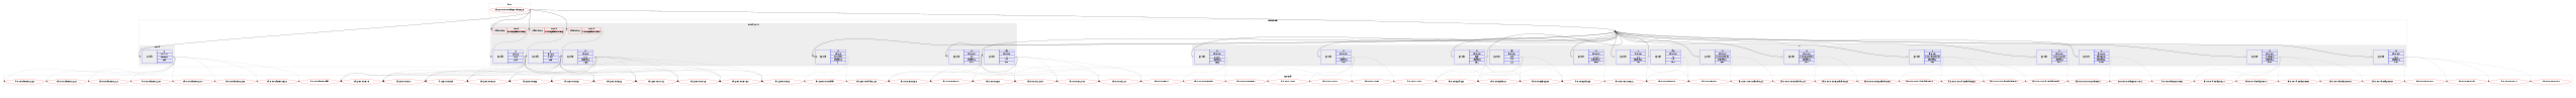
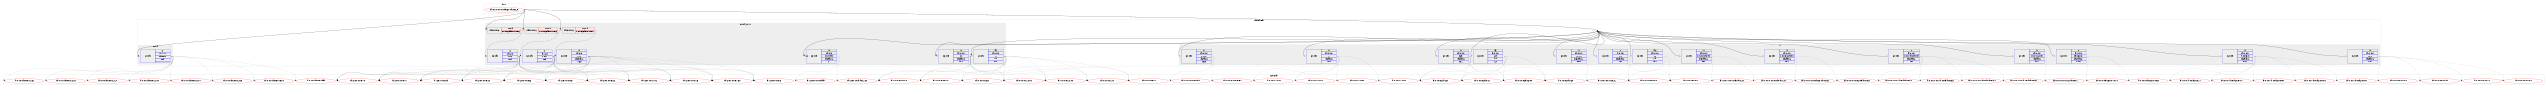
  digraph {
    compound=true
    concentrate=true
    fontname=Helvetica
    fontsize=10
    newrank=true
    rankdir=TB
    ranksep=1.5
    node [color=red fontname=Helvetica fontsize=10]
    edge [arrowhead=vee headport=w style=dotted tailport=e weight=100]
    n1 [label="dev-python/python-openstackclient-3.14.3" width=4]
    n2 [color=blue label=<<TABLE BORDER="0" CELLBORDER="1" CELLSPACING="0" CELLPADDING="4" WIDTH="220"><TR><TD ROWSPAN="6" CELLPADDING="30">pack_dep</TD></TR><TR><TD WIDTH="110">no</TD></TR><TR><TD>dev-python</TD></TR><TR><TD>setuptools</TD></TR><TR><TD>none</TD></TR><TR><TD></TD></TR></TABLE>> shape=none]
    n3 [color=blue label=<<TABLE BORDER="0" CELLBORDER="1" CELLSPACING="0" CELLPADDING="4" WIDTH="220"><TR><TD ROWSPAN="6" CELLPADDING="30">pack_dep</TD></TR><TR><TD WIDTH="110">no</TD></TR><TR><TD>dev-lang</TD></TR><TR><TD>python</TD></TR><TR><TD>greaterequal</TD></TR><TR><TD>2.7.5-r2</TD></TR></TABLE>> shape=none]
    n4 [label=<<TABLE BORDER="0" CELLBORDER="1" CELLSPACING="0" CELLPADDING="4"><TR><TD ROWSPAN="3" CELLPADDING="10">use_conditional</TD></TR><TR><TD>positive</TD></TR><TR><TD>python_targets_python2_7</TD></TR></TABLE>> shape=none]
    n5 [color=blue label=<<TABLE BORDER="0" CELLBORDER="1" CELLSPACING="0" CELLPADDING="4" WIDTH="220"><TR><TD ROWSPAN="6" CELLPADDING="30">pack_dep</TD></TR><TR><TD WIDTH="110">no</TD></TR><TR><TD>dev-lang</TD></TR><TR><TD>python</TD></TR><TR><TD>none</TD></TR><TR><TD></TD></TR></TABLE>> shape=none]
    n6 [label=<<TABLE BORDER="0" CELLBORDER="1" CELLSPACING="0" CELLPADDING="4"><TR><TD ROWSPAN="3" CELLPADDING="10">use_conditional</TD></TR><TR><TD>positive</TD></TR><TR><TD>python_targets_python3_5</TD></TR></TABLE>> shape=none]
    n7 [color=blue label=<<TABLE BORDER="0" CELLBORDER="1" CELLSPACING="0" CELLPADDING="4" WIDTH="220"><TR><TD ROWSPAN="6" CELLPADDING="30">pack_dep</TD></TR><TR><TD WIDTH="110">no</TD></TR><TR><TD>dev-lang</TD></TR><TR><TD>python</TD></TR><TR><TD>none</TD></TR><TR><TD></TD></TR></TABLE>> shape=none]
    n8 [label=<<TABLE BORDER="0" CELLBORDER="1" CELLSPACING="0" CELLPADDING="4"><TR><TD ROWSPAN="3" CELLPADDING="10">use_conditional</TD></TR><TR><TD>positive</TD></TR><TR><TD>python_targets_python3_6</TD></TR></TABLE>> shape=none]
    n9 [color=blue label=<<TABLE BORDER="0" CELLBORDER="1" CELLSPACING="0" CELLPADDING="4" WIDTH="220"><TR><TD ROWSPAN="6" CELLPADDING="30">pack_dep</TD></TR><TR><TD WIDTH="110">no</TD></TR><TR><TD>dev-lang</TD></TR><TR><TD>python-exec</TD></TR><TR><TD>greaterequal</TD></TR><TR><TD>2</TD></TR></TABLE>> shape=none]
    n10 [color=blue label=<<TABLE BORDER="0" CELLBORDER="1" CELLSPACING="0" CELLPADDING="4" WIDTH="220"><TR><TD ROWSPAN="6" CELLPADDING="30">pack_dep</TD></TR><TR><TD WIDTH="110">no</TD></TR><TR><TD>dev-python</TD></TR><TR><TD>pbr</TD></TR><TR><TD>greaterequal</TD></TR><TR><TD>2.0.0</TD></TR></TABLE>> shape=none]
    n11 [color=blue label=<<TABLE BORDER="0" CELLBORDER="1" CELLSPACING="0" CELLPADDING="4" WIDTH="220"><TR><TD ROWSPAN="6" CELLPADDING="30">pack_dep</TD></TR><TR><TD WIDTH="110">weak</TD></TR><TR><TD>dev-python</TD></TR><TR><TD>pbr</TD></TR><TR><TD>tilde</TD></TR><TR><TD>2.1.0</TD></TR></TABLE>> shape=none]
    n12 [color=blue label=<<TABLE BORDER="0" CELLBORDER="1" CELLSPACING="0" CELLPADDING="4" WIDTH="220"><TR><TD ROWSPAN="6" CELLPADDING="30">pack_dep</TD></TR><TR><TD WIDTH="110">no</TD></TR><TR><TD>dev-python</TD></TR><TR><TD>openstacksdk</TD></TR><TR><TD>greaterequal</TD></TR><TR><TD>0.9.19</TD></TR></TABLE>> shape=none]
    n13 [color=blue label=<<TABLE BORDER="0" CELLBORDER="1" CELLSPACING="0" CELLPADDING="4" WIDTH="220"><TR><TD ROWSPAN="6" CELLPADDING="30">pack_dep</TD></TR><TR><TD WIDTH="110">no</TD></TR><TR><TD>dev-python</TD></TR><TR><TD>Babel</TD></TR><TR><TD>greaterequal</TD></TR><TR><TD>2.3.4</TD></TR></TABLE>> shape=none]
    n14 [color=blue label=<<TABLE BORDER="0" CELLBORDER="1" CELLSPACING="0" CELLPADDING="4" WIDTH="220"><TR><TD ROWSPAN="6" CELLPADDING="30">pack_dep</TD></TR><TR><TD WIDTH="110">no</TD></TR><TR><TD>dev-python</TD></TR><TR><TD>cliff</TD></TR><TR><TD>greaterequal</TD></TR><TR><TD>2.8.0</TD></TR></TABLE>> shape=none]
    n15 [color=blue label=<<TABLE BORDER="0" CELLBORDER="1" CELLSPACING="0" CELLPADDING="4" WIDTH="220"><TR><TD ROWSPAN="6" CELLPADDING="30">pack_dep</TD></TR><TR><TD WIDTH="110">no</TD></TR><TR><TD>dev-python</TD></TR><TR><TD>keystoneauth</TD></TR><TR><TD>greaterequal</TD></TR><TR><TD>3.3.0</TD></TR></TABLE>> shape=none]
    n16 [color=blue label=<<TABLE BORDER="0" CELLBORDER="1" CELLSPACING="0" CELLPADDING="4" WIDTH="220"><TR><TD ROWSPAN="6" CELLPADDING="30">pack_dep</TD></TR><TR><TD WIDTH="110">no</TD></TR><TR><TD>dev-python</TD></TR><TR><TD>osc-lib</TD></TR><TR><TD>greaterequal</TD></TR><TR><TD>1.8.0</TD></TR></TABLE>> shape=none]
    n17 [color=blue label=<<TABLE BORDER="0" CELLBORDER="1" CELLSPACING="0" CELLPADDING="4" WIDTH="220"><TR><TD ROWSPAN="6" CELLPADDING="30">pack_dep</TD></TR><TR><TD WIDTH="110">no</TD></TR><TR><TD>dev-python</TD></TR><TR><TD>oslo-i18n</TD></TR><TR><TD>greaterequal</TD></TR><TR><TD>3.15.3</TD></TR></TABLE>> shape=none]
    n18 [color=blue label=<<TABLE BORDER="0" CELLBORDER="1" CELLSPACING="0" CELLPADDING="4" WIDTH="220"><TR><TD ROWSPAN="6" CELLPADDING="30">pack_dep</TD></TR><TR><TD WIDTH="110">no</TD></TR><TR><TD>dev-python</TD></TR><TR><TD>six</TD></TR><TR><TD>greaterequal</TD></TR><TR><TD>1.10.0</TD></TR></TABLE>> shape=none]
    n19 [color=blue label=<<TABLE BORDER="0" CELLBORDER="1" CELLSPACING="0" CELLPADDING="4" WIDTH="220"><TR><TD ROWSPAN="6" CELLPADDING="30">pack_dep</TD></TR><TR><TD WIDTH="110">no</TD></TR><TR><TD>dev-python</TD></TR><TR><TD>oslo-utils</TD></TR><TR><TD>greaterequal</TD></TR><TR><TD>3.33.0</TD></TR></TABLE>> shape=none]
    n20 [color=blue label=<<TABLE BORDER="0" CELLBORDER="1" CELLSPACING="0" CELLPADDING="4" WIDTH="220"><TR><TD ROWSPAN="6" CELLPADDING="30">pack_dep</TD></TR><TR><TD WIDTH="110">no</TD></TR><TR><TD>dev-python</TD></TR><TR><TD>python-cinderclient</TD></TR><TR><TD>greaterequal</TD></TR><TR><TD>3.3.0</TD></TR></TABLE>> shape=none]
    n21 [color=blue label=<<TABLE BORDER="0" CELLBORDER="1" CELLSPACING="0" CELLPADDING="4" WIDTH="220"><TR><TD ROWSPAN="6" CELLPADDING="30">pack_dep</TD></TR><TR><TD WIDTH="110">no</TD></TR><TR><TD>dev-python</TD></TR><TR><TD>python-glanceclient</TD></TR><TR><TD>greaterequal</TD></TR><TR><TD>2.8.0</TD></TR></TABLE>> shape=none]
    n22 [color=blue label=<<TABLE BORDER="0" CELLBORDER="1" CELLSPACING="0" CELLPADDING="4" WIDTH="220"><TR><TD ROWSPAN="6" CELLPADDING="30">pack_dep</TD></TR><TR><TD WIDTH="110">no</TD></TR><TR><TD>dev-python</TD></TR><TR><TD>python-keystoneclient</TD></TR><TR><TD>greaterequal</TD></TR><TR><TD>3.8.0</TD></TR></TABLE>> shape=none]
    n23 [color=blue label=<<TABLE BORDER="0" CELLBORDER="1" CELLSPACING="0" CELLPADDING="4" WIDTH="220"><TR><TD ROWSPAN="6" CELLPADDING="30">pack_dep</TD></TR><TR><TD WIDTH="110">no</TD></TR><TR><TD>dev-python</TD></TR><TR><TD>python-novaclient</TD></TR><TR><TD>greaterequal</TD></TR><TR><TD>9.1.0</TD></TR></TABLE>> shape=none]
    n24 [color=blue label=<<TABLE BORDER="0" CELLBORDER="1" CELLSPACING="0" CELLPADDING="4" WIDTH="220"><TR><TD ROWSPAN="6" CELLPADDING="30">pack_dep</TD></TR><TR><TD WIDTH="110">weak</TD></TR><TR><TD>dev-python</TD></TR><TR><TD>Babel</TD></TR><TR><TD>tilde</TD></TR><TR><TD>2.4.0</TD></TR></TABLE>> shape=none]
    n25 [color=blue label=<<TABLE BORDER="0" CELLBORDER="1" CELLSPACING="0" CELLPADDING="4" WIDTH="220"><TR><TD ROWSPAN="6" CELLPADDING="30">pack_dep</TD></TR><TR><TD WIDTH="110">weak</TD></TR><TR><TD>dev-python</TD></TR><TR><TD>cliff</TD></TR><TR><TD>tilde</TD></TR><TR><TD>2.9.0</TD></TR></TABLE>> shape=none]
    n26 [label="dev-python/setuptools-36.7.2" width=4]
    n27 [label="dev-python/setuptools-40.6.3" width=4]
    n28 [label="dev-python/setuptools-41.1.0" width=4]
    n29 [label="dev-python/setuptools-41.2.0" width=4]
    n30 [label="dev-python/setuptools-41.4.0" width=4]
    n31 [label="dev-python/setuptools-41.5.0" width=4]
    n32 [label="dev-python/setuptools-41.5.1" width=4]
    n33 [label="dev-python/setuptools-9999" width=4]
    n34 [label="dev-lang/python-2.7.15" width=4]
    n35 [label="dev-lang/python-2.7.16" width=4]
    n36 [label="dev-lang/python-3.5.5" width=4]
    n37 [label="dev-lang/python-3.5.7" width=4]
    n38 [label="dev-lang/python-3.6.5" width=4]
    n39 [label="dev-lang/python-3.6.8" width=4]
    n40 [label="dev-lang/python-3.6.9" width=4]
    n41 [label="dev-lang/python-3.7.2" width=4]
    n42 [label="dev-lang/python-3.7.3" width=4]
    n43 [label="dev-lang/python-3.7.5" width=4]
    n44 [label="dev-lang/python-3.7.5-r1" width=4]
    n45 [label="dev-lang/python-exec-2.4.6-r1" width=4]
    n46 [label="dev-lang/python-oslo-9999" width=4]
    n47 [label="dev-python/pbr-0.8.2-r1" width=4]
-   n48 [label="dev-python/pbr-1.10.5-r1" width=4]
+   n48 [label="dev-python/pbr-1.10.0-r1" width=4]
    n49 [label="dev-python/pbr-3.1.1" width=4]
    n50 [label="dev-python/pbr-4.1.1" width=4]
    n51 [label="dev-python/pbr-4.2.0-r1" width=4]
    n52 [label="dev-python/pbr-4.2.0-r2" width=4]
    n53 [label="dev-python/pbr-5.1.1" width=4]
    n54 [label="dev-python/Babel-2.5.0" width=4]
    n55 [label="dev-python/Babel-2.5.3" width=4]
    n56 [label="dev-python/Babel-2.5.3-r1" width=4]
    n57 [label="dev-python/Babel-2.6.0" width=4]
    n58 [label="dev-python/cliff-2.12.0" width=4]
    n59 [label="dev-python/cliff-2.12.0-r2" width=4]
    n60 [label="dev-python/keystoneauth-3.1.0" width=4]
    n61 [label="dev-python/keystoneauth-3.10.0" width=4]
    n62 [label="dev-python/keystoneauth-3.13.1" width=4]
    n63 [label="dev-python/keystoneauth-3.17.1" width=4]
    n64 [label="dev-python/keystoneauth-3.4.0" width=4]
-   n65 [label="python-python/openstacksdk-0.27.0" width=4]
+   n65 [label="dev-python/openstacksdk-0.27.0" width=4]
    n66 [label="dev-python/openstacksdk-0.36.0" width=4]
    n67 [label="dev-python/osc-lib-1.11.1" width=4]
    n68 [label="dev-python/osc-lib-1.12.1" width=4]
    n69 [label="dev-python/osc-lib-1.7.0" width=4]
    n70 [label="dev-python/osc-lib-1.9.0" width=4]
    n71 [label="dev-python/oslo-i18n-3.19.0" width=4]
    n72 [label="dev-python/oslo-i18n-3.23.1" width=4]
    n73 [label="dev-python/oslo-utils-3.40.4" width=4]
    n74 [label="dev-python/python-cinderclient-4.1.0" width=4]
    n75 [label="dev-python/python-cinderclient-4.2.1" width=4]
    n76 [label="dev-python/python-glanceclient-2.13.1" width=4]
-   n77 [label="dev-python/python-glanceclient-2.16.0" width=4]
+   n77 [label="dev-python/python-openstackclient-2.16.0" width=4]
    n78 [label="dev-python/python-keystoneclient-3.15.0" width=4]
    n79 [label="dev-python/python-keystoneclient-3.17.0" width=4]
    n80 [label="dev-python/python-keystoneclient-3.19.0" width=4]
    n81 [label="dev-python/python-keystoneclient-3.21.0" width=4]
    n82 [label="dev-python/python-novaclient-13.0.1" width=4]
    n83 [label="dev-python/six-1.10.0" width=4]
    n84 [label="dev-python/six-1.11.0" width=4]
    n85 [label="dev-python/six-1.12.0" width=4]
    n86 [label="dev-python/six-1.13.0" width=4]
    subgraph cluster_1 {
      color=gray
      label=<<i>ebuild</i>>
      rank=same
      n1
    }
    subgraph cluster_2 {
      color=gray
      label=<<i>dependencies</i>>
      subgraph cluster_3 {
        color=gray
        fillcolor="#eeeeee"
        label=<<i>compile</i>>
        style=filled
        subgraph sub_4 {
          color=gray
          fillcolor="#eeeeee"
          label=<<i>compile</i>>
          style=filled
          n2
        }
      }
      subgraph cluster_5 {
        color=gray
        fillcolor="#eeeeee"
        label=<<i>compile and run</i>>
        style=filled
        subgraph sub_6 {
          color=gray
          fillcolor="#eeeeee"
          label=<<i>compile and run</i>>
          style=filled
          n4
          subgraph sub_7 {
            color=gray
            fillcolor="#eeeeee"
            label=<<i>compile and run</i>>
            style=filled
            n3
          }
        }
        subgraph sub_8 {
          color=gray
          fillcolor="#eeeeee"
          label=<<i>compile and run</i>>
          style=filled
          n6
          subgraph sub_9 {
            color=gray
            fillcolor="#eeeeee"
            label=<<i>compile and run</i>>
            style=filled
            n5
          }
        }
        subgraph sub_10 {
          color=gray
          fillcolor="#eeeeee"
          label=<<i>compile and run</i>>
          style=filled
          n8
          subgraph sub_11 {
            color=gray
            fillcolor="#eeeeee"
            label=<<i>compile and run</i>>
            style=filled
            n7
          }
        }
        subgraph sub_12 {
          color=gray
          fillcolor="#eeeeee"
          label=<<i>compile and run</i>>
          style=filled
          n9
        }
        subgraph sub_13 {
          color=gray
          fillcolor="#eeeeee"
          label=<<i>compile and run</i>>
          style=filled
          n10
        }
        subgraph sub_14 {
          color=gray
          fillcolor="#eeeeee"
          label=<<i>compile and run</i>>
          style=filled
          n11
        }
      }
      subgraph cluster_15 {
        color=gray
        fillcolor="#eeeeee"
        label=<<i>run</i>>
        style=filled
        subgraph sub_16 {
          color=gray
          fillcolor="#eeeeee"
          label=<<i>run</i>>
          style=filled
          n12
        }
        subgraph sub_17 {
          color=gray
          fillcolor="#eeeeee"
          label=<<i>run</i>>
          style=filled
          n13
        }
        subgraph sub_18 {
          color=gray
          fillcolor="#eeeeee"
          label=<<i>run</i>>
          style=filled
          n14
        }
        subgraph sub_19 {
          color=gray
          fillcolor="#eeeeee"
          label=<<i>run</i>>
          style=filled
          n15
        }
        subgraph sub_20 {
          color=gray
          fillcolor="#eeeeee"
          label=<<i>run</i>>
          style=filled
          n16
        }
        subgraph sub_21 {
          color=gray
          fillcolor="#eeeeee"
          label=<<i>run</i>>
          style=filled
          n17
        }
        subgraph sub_22 {
          color=gray
          fillcolor="#eeeeee"
          label=<<i>run</i>>
          style=filled
          n18
        }
        subgraph sub_23 {
          color=gray
          fillcolor="#eeeeee"
          label=<<i>run</i>>
          style=filled
          n19
        }
        subgraph sub_24 {
          color=gray
          fillcolor="#eeeeee"
          label=<<i>run</i>>
          style=filled
          n20
        }
        subgraph sub_25 {
          color=gray
          fillcolor="#eeeeee"
          label=<<i>run</i>>
          style=filled
          n21
        }
        subgraph sub_26 {
          color=gray
          fillcolor="#eeeeee"
          label=<<i>run</i>>
          style=filled
          n22
        }
        subgraph sub_27 {
          color=gray
          fillcolor="#eeeeee"
          label=<<i>run</i>>
          style=filled
          n23
        }
        subgraph sub_28 {
          color=gray
          fillcolor="#eeeeee"
          label=<<i>run</i>>
          style=filled
          n24
        }
        subgraph sub_29 {
          color=gray
          fillcolor="#eeeeee"
          label=<<i>run</i>>
          style=filled
          n25
        }
      }
    }
    subgraph cluster_30 {
      color=gray
      label=<<i>candidates</i>>
      rank=same
      subgraph sub_31 {
        color=black
        label=<<i>candidates</i>>
        nodesep=1
        rank=same
        n26
        n27
        n28
        n29
        n30
        n31
        n32
        n33
      }
      subgraph sub_32 {
        color=black
        label=<<i>candidates</i>>
        nodesep=1
        rank=same
        n34
        n35
        n36
        n37
        n38
        n39
        n40
        n41
        n42
        n43
        n44
      }
      subgraph sub_33 {
        color=black
        label=<<i>candidates</i>>
        nodesep=1
        rank=same
        n34
        n35
        n36
        n37
        n38
        n39
        n40
        n41
        n42
        n43
        n44
      }
      subgraph sub_34 {
        color=black
        label=<<i>candidates</i>>
        nodesep=1
        rank=same
        n34
        n35
        n36
        n37
        n38
        n39
        n40
        n41
        n42
        n43
        n44
      }
      subgraph sub_35 {
        color=black
        label=<<i>candidates</i>>
        nodesep=1
        rank=same
        n45
        n46
      }
      subgraph sub_36 {
        color=black
        label=<<i>candidates</i>>
        nodesep=1
        rank=same
        n47
        n48
        n49
        n50
        n51
        n52
        n53
      }
      subgraph sub_37 {
        color=black
        label=<<i>candidates</i>>
        nodesep=1
        rank=same
        n47
        n48
        n49
        n50
        n51
        n52
        n53
      }
      subgraph sub_38 {
        color=black
        label=<<i>candidates</i>>
        nodesep=1
        rank=same
        n54
        n55
        n56
        n57
      }
      subgraph sub_39 {
        color=black
        label=<<i>candidates</i>>
        nodesep=1
        rank=same
        n58
        n59
      }
      subgraph sub_40 {
        color=black
        label=<<i>candidates</i>>
        nodesep=1
        rank=same
        n60
        n61
        n62
        n63
        n64
      }
      subgraph sub_41 {
        color=black
        label=<<i>candidates</i>>
        nodesep=1
        rank=same
        n65
        n66
      }
      subgraph sub_42 {
        color=black
        label=<<i>candidates</i>>
        nodesep=1
        rank=same
        n67
        n68
        n69
        n70
      }
      subgraph sub_43 {
        color=black
        label=<<i>candidates</i>>
        nodesep=1
        rank=same
        n71
        n72
      }
      subgraph sub_44 {
        color=black
        label=<<i>candidates</i>>
        nodesep=1
        rank=same
        n73
      }
      subgraph sub_45 {
        color=black
        label=<<i>candidates</i>>
        nodesep=1
        rank=same
        n74
        n75
      }
      subgraph sub_46 {
        color=black
        label=<<i>candidates</i>>
        nodesep=1
        rank=same
        n76
        n77
      }
      subgraph sub_47 {
        color=black
        label=<<i>candidates</i>>
        nodesep=1
        rank=same
        n78
        n79
        n80
        n81
      }
      subgraph sub_48 {
        color=black
        label=<<i>candidates</i>>
        nodesep=1
        rank=same
        n82
      }
      subgraph sub_49 {
        color=black
        label=<<i>candidates</i>>
        nodesep=1
        rank=same
        n83
        n84
        n85
        n86
      }
      subgraph sub_50 {
        color=black
        label=<<i>candidates</i>>
        nodesep=1
        rank=same
        n54
        n55
        n56
        n57
      }
      subgraph sub_51 {
        color=black
        label=<<i>candidates</i>>
        nodesep=1
        rank=same
        n58
        n59
      }
    }
    n1 -> n2 [style=solid weight=20]
    n1 -> n4 [arrowhead=odotvee style=solid weight=20]
    n1 -> n6 [arrowhead=odotvee style=solid weight=20]
    n1 -> n8 [arrowhead=odotvee style=solid weight=20]
    n1 -> n9 [arrowhead=odotvee style=solid weight=20]
    n1 -> n10 [arrowhead=odotvee style=solid weight=20]
    n1 -> n11 [arrowhead=odotvee style=solid weight=20]
    n1 -> n12 [arrowhead=odot style=solid weight=20]
    n1 -> n13 [arrowhead=odot style=solid weight=20]
    n1 -> n14 [arrowhead=odot style=solid weight=20]
    n1 -> n15 [arrowhead=odot style=solid weight=20]
    n1 -> n16 [arrowhead=odot style=solid weight=20]
    n1 -> n17 [arrowhead=odot style=solid weight=20]
    n1 -> n18 [arrowhead=odot style=solid weight=20]
    n1 -> n19 [arrowhead=odot style=solid weight=20]
    n1 -> n20 [arrowhead=odot style=solid weight=20]
    n1 -> n21 [arrowhead=odot style=solid weight=20]
    n1 -> n22 [arrowhead=odot style=solid weight=20]
    n1 -> n23 [arrowhead=odot style=solid weight=20]
    n1 -> n24 [arrowhead=odot style=solid weight=20]
    n1 -> n25 [arrowhead=odot style=solid weight=20]
    n2 -> n26
    n2 -> n27
    n2 -> n28
    n2 -> n29
    n2 -> n30
    n2 -> n31
    n2 -> n32
    n2 -> n33
    n3 -> n34
    n3 -> n35
    n3 -> n36
    n3 -> n37
    n3 -> n38
    n3 -> n39
    n3 -> n40
    n3 -> n41
    n3 -> n42
    n3 -> n43
    n3 -> n44
    n4 -> n3 [style=dashed weight=20]
    n5 -> n34
    n5 -> n35
    n5 -> n36
    n5 -> n37
    n5 -> n38
    n5 -> n39
    n5 -> n40
    n5 -> n41
    n5 -> n42
    n5 -> n43
    n5 -> n44
    n6 -> n5 [style=dashed weight=20]
    n7 -> n34
    n7 -> n35
    n7 -> n36
    n7 -> n37
    n7 -> n38
    n7 -> n39
    n7 -> n40
    n7 -> n41
    n7 -> n42
    n7 -> n43
    n7 -> n44
    n8 -> n7 [style=dashed weight=20]
    n9 -> n45
    n9 -> n46
    n10 -> n47
    n10 -> n48
    n10 -> n49
    n10 -> n50
    n10 -> n51
    n10 -> n52
    n10 -> n53
    n11 -> n47
    n11 -> n48
    n11 -> n49
    n11 -> n50
    n11 -> n51
    n11 -> n52
    n11 -> n53
    n12 -> n65
    n12 -> n66
    n13 -> n54
    n13 -> n55
    n13 -> n56
    n13 -> n57
    n14 -> n58
    n14 -> n59
    n15 -> n60
    n15 -> n61
    n15 -> n62
    n15 -> n63
    n15 -> n64
    n16 -> n67
    n16 -> n68
    n16 -> n69
    n16 -> n70
    n17 -> n71
    n17 -> n72
    n18 -> n83
    n18 -> n84
    n18 -> n85
    n18 -> n86
    n19 -> n73
    n20 -> n74
    n20 -> n75
    n21 -> n76
    n21 -> n77
    n22 -> n78
    n22 -> n79
    n22 -> n80
    n22 -> n81
    n23 -> n82
    n24 -> n54
    n24 -> n55
    n24 -> n56
    n24 -> n57
    n25 -> n58
    n25 -> n59
  }
